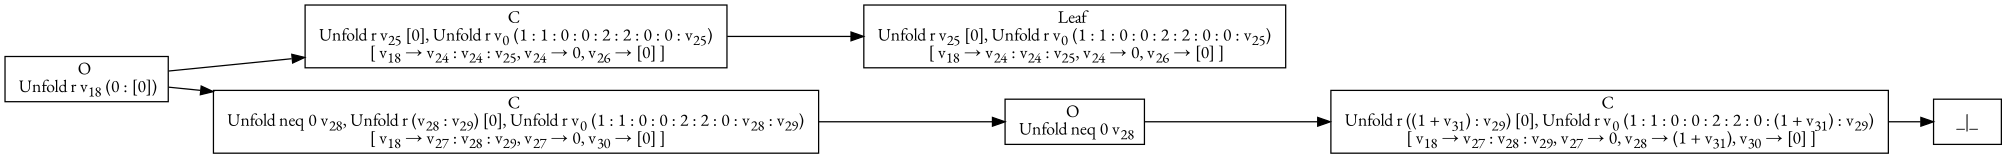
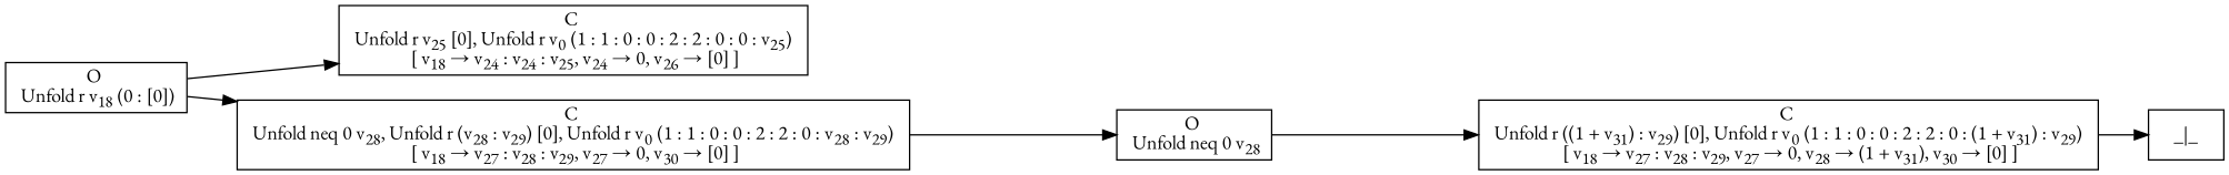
  digraph {
    rankdir=LR
    fontname="EB Garamond"
    node [fillcolor=white shape=box style=filled fontname="EB Garamond"]
    edge [fontname="EB Garamond"]
    n1 [label=<O <BR/> Unfold r v<SUB>18</SUB> (0 : [0])>]
    n2 [label=<C <BR/> Unfold r v<SUB>25</SUB> [0], Unfold r v<SUB>0</SUB> (1 : 1 : 0 : 0 : 2 : 2 : 0 : 0 : v<SUB>25</SUB>) <BR/>  [ v<SUB>18</SUB> &rarr; v<SUB>24</SUB> : v<SUB>24</SUB> : v<SUB>25</SUB>, v<SUB>24</SUB> &rarr; 0, v<SUB>26</SUB> &rarr; [0] ] >]
    n3 [label=<C <BR/> Unfold neq 0 v<SUB>28</SUB>, Unfold r (v<SUB>28</SUB> : v<SUB>29</SUB>) [0], Unfold r v<SUB>0</SUB> (1 : 1 : 0 : 0 : 2 : 2 : 0 : v<SUB>28</SUB> : v<SUB>29</SUB>) <BR/>  [ v<SUB>18</SUB> &rarr; v<SUB>27</SUB> : v<SUB>28</SUB> : v<SUB>29</SUB>, v<SUB>27</SUB> &rarr; 0, v<SUB>30</SUB> &rarr; [0] ] >]
-   n4 [label=<Leaf <BR/> Unfold r v<SUB>25</SUB> [0], Unfold r v<SUB>0</SUB> (1 : 1 : 0 : 0 : 2 : 2 : 0 : 0 : v<SUB>25</SUB>) <BR/>  [ v<SUB>18</SUB> &rarr; v<SUB>24</SUB> : v<SUB>24</SUB> : v<SUB>25</SUB>, v<SUB>24</SUB> &rarr; 0, v<SUB>26</SUB> &rarr; [0] ] >]
    n5 [label=<O <BR/> Unfold neq 0 v<SUB>28</SUB>>]
    n6 [label=<C <BR/> Unfold r ((1 + v<SUB>31</SUB>) : v<SUB>29</SUB>) [0], Unfold r v<SUB>0</SUB> (1 : 1 : 0 : 0 : 2 : 2 : 0 : (1 + v<SUB>31</SUB>) : v<SUB>29</SUB>) <BR/>  [ v<SUB>18</SUB> &rarr; v<SUB>27</SUB> : v<SUB>28</SUB> : v<SUB>29</SUB>, v<SUB>27</SUB> &rarr; 0, v<SUB>28</SUB> &rarr; (1 + v<SUB>31</SUB>), v<SUB>30</SUB> &rarr; [0] ] >]
    n7 [label=<_|_>]
    n1 -> n2
    n1 -> n3
-   n2 -> n4
    n3 -> n5
    n5 -> n6
    n6 -> n7
  }
